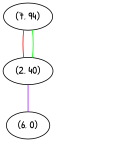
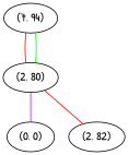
  graph {
    fontname="Patrick Hand"
    node [fontname="Patrick Hand"]
    edge [color=red fontname="Patrick Hand" weight=1]
    n1 [label="(7, 94)"]
-   "(2, 80)" [label="(2, 40)"]
-   "(0, 0)" [label="(6, 0)"]
+   "(2, 80)"
+   "(0, 0)"
+   "(2, 82)"
    n1 -- "(2, 80)"
    n1 -- "(2, 80)" [color=green weight=2]
    "(2, 80)" -- "(0, 0)" [color=purple weight=4]
+   "(2, 80)" -- "(2, 82)"
  }
